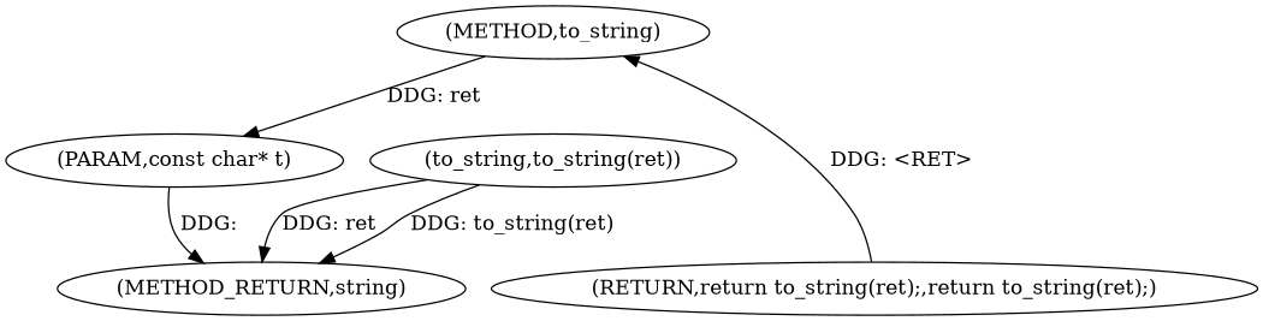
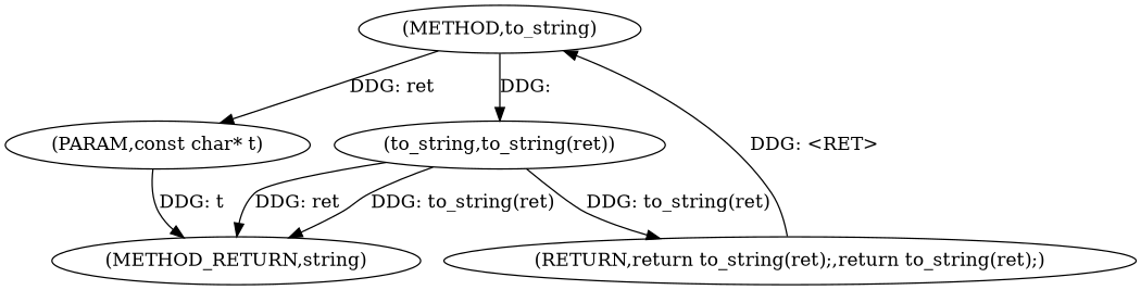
  digraph {
    n1 [label="(METHOD,to_string)"]
    n2 [label="(PARAM,const char* t)"]
    n3 [label="(to_string,to_string(ret))"]
    n4 [label="(METHOD_RETURN,string)"]
    n5 [label="(RETURN,return to_string(ret);,return to_string(ret);)"]
    n1 -> n2 [label="DDG: ret"]
-   n2 -> n4 [label="DDG: "]
+   n1 -> n3 [label="DDG: "]
+   n2 -> n4 [label="DDG: t"]
    n3 -> n4 [label="DDG: ret"]
    n3 -> n4 [label="DDG: to_string(ret)"]
+   n3 -> n5 [label="DDG: to_string(ret)"]
    n5 -> n1 [label="DDG: <RET>"]
  }
